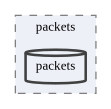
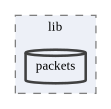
  digraph {
    compound=true
    rankdir=LR
    fontname="Liberation Serif"
    n1 [color=grey25 fillcolor="#edf0f7" fontname="Liberation Serif" fontsize=10 height=0.2 label=packets shape=cylinder style="filled,bold" width=0.4]
    subgraph cluster_1 {
      bgcolor="#edf0f7"
      fontsize=10
-     label=packets
+     label=lib
      pencolor=grey50
      style="filled,dashed"
      n1
    }
  }
